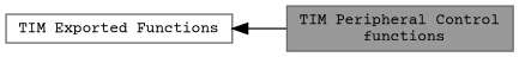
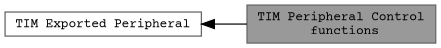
  digraph {
    rankdir=LR
    fontname="Courier Prime"
    node [fontname="Courier Prime" fontsize=10 shape=box style=filled]
-   n1 [color=grey40 fillcolor=white height=0.2 label="TIM Exported Functions" width=0.4]
+   n1 [color=grey40 fillcolor=white height=0.2 label="TIM Exported Peripheral" width=0.4]
    n2 [color=gray40 fillcolor=grey60 fontcolor=black height=0.2 label="TIM Peripheral Control\l functions" width=0.4]
    n1 -> n2 [dir=back fontname="Courier Prime" fontsize=10 labelfontname=Helvetica labelfontsize=10 shape=plaintext style=solid]
  }
